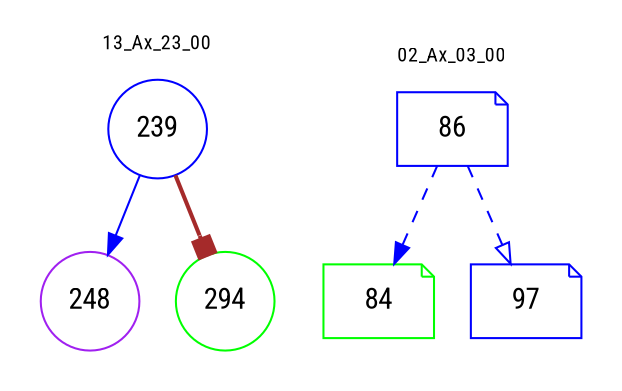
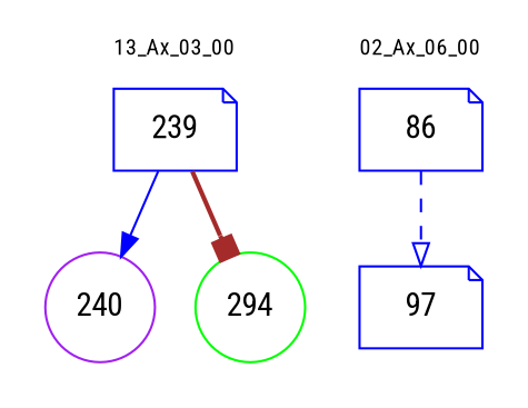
  digraph {
    fontname="Roboto Condensed"
    node [color=blue fontname="Roboto Condensed" shape=circle]
    edge [arrowhead=normal color=blue fontname="Roboto Condensed" style=dashed]
-   n1 [label=239]
-   n2 [color=purple label=248]
+   n1 [label=239 shape=note]
+   n2 [color=purple label=240]
    n3 [color=green label=294]
    n4 [label=86 shape=note]
-   n5 [color=green label=84 shape=note]
    n6 [label=97 shape=note]
    subgraph cluster_1 {
      color=white
      fontsize=10
-     label="13_Ax_23_00"
+     label="13_Ax_03_00"
      n1
      n2
      n3
    }
    subgraph cluster_2 {
      color=white
      fontsize=10
-     label="02_Ax_03_00"
+     label="02_Ax_06_00"
      n4
-     n5
      n6
    }
    n1 -> n2 [style=solid]
    n1 -> n3 [arrowhead=box color=brown style=bold]
-   n4 -> n5
    n4 -> n6 [arrowhead=onormal]
  }
